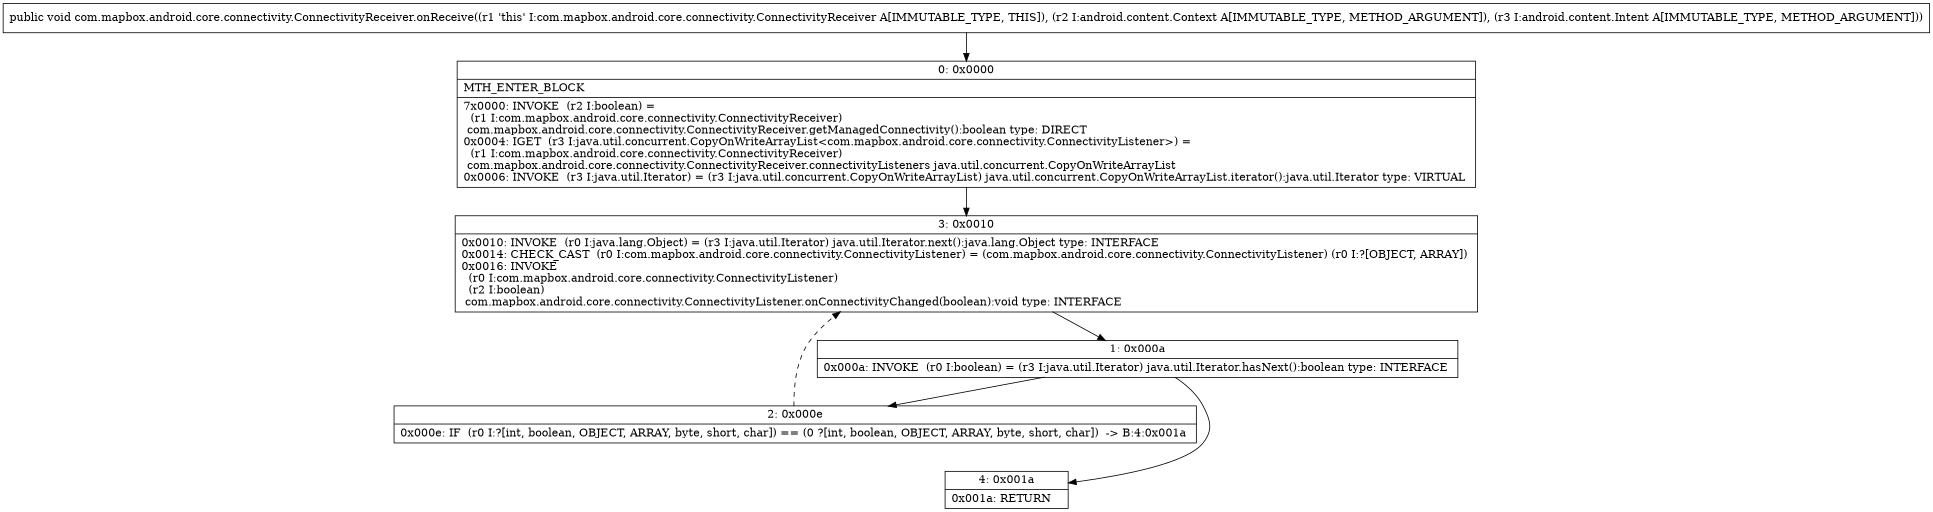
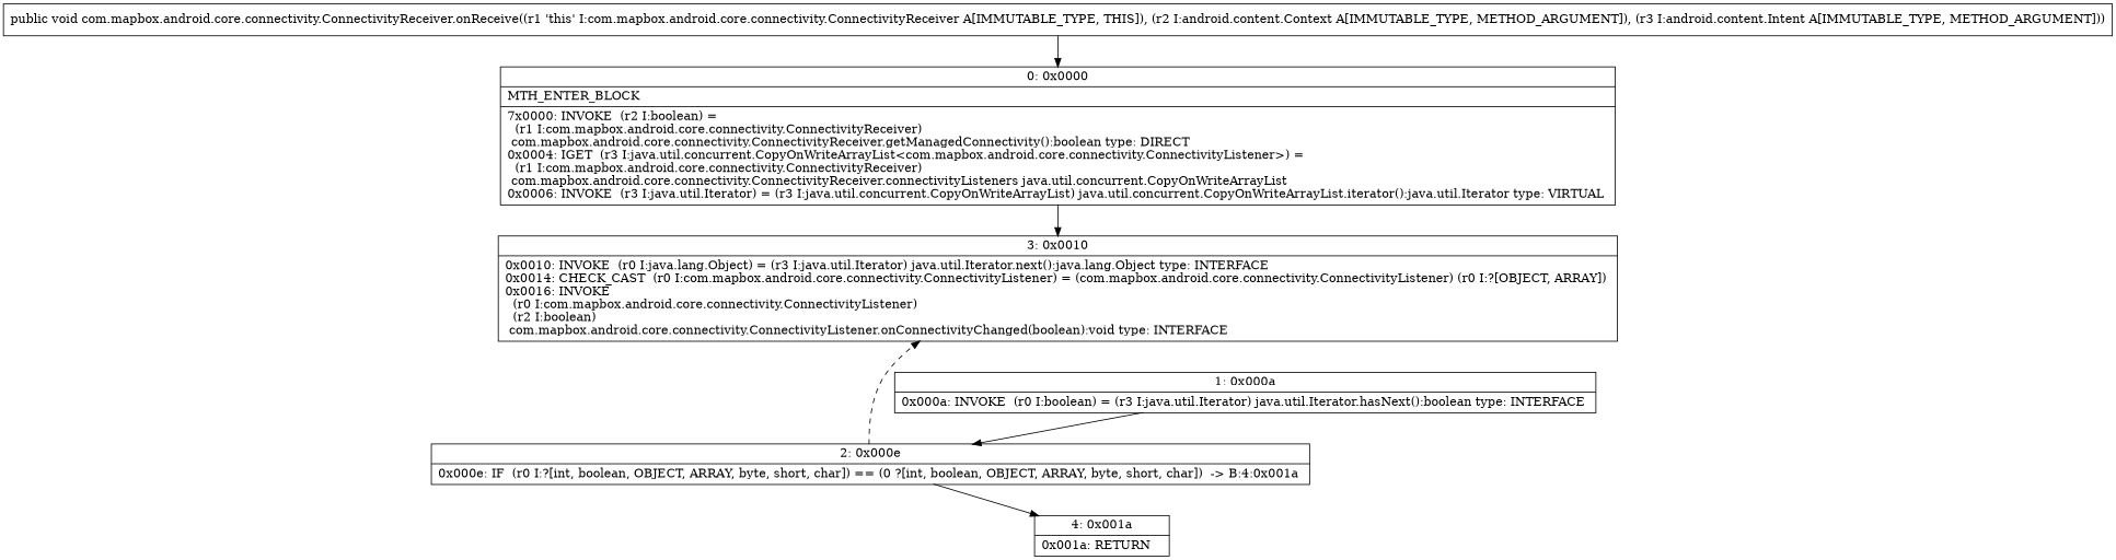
  digraph {
    node [shape=record]
    n1 [label="{0\:\ 0x0000|MTH_ENTER_BLOCK\l|7x0000: INVOKE  (r2 I:boolean) = \l  (r1 I:com.mapbox.android.core.connectivity.ConnectivityReceiver)\l com.mapbox.android.core.connectivity.ConnectivityReceiver.getManagedConnectivity():boolean type: DIRECT \l0x0004: IGET  (r3 I:java.util.concurrent.CopyOnWriteArrayList\<com.mapbox.android.core.connectivity.ConnectivityListener\>) = \l  (r1 I:com.mapbox.android.core.connectivity.ConnectivityReceiver)\l com.mapbox.android.core.connectivity.ConnectivityReceiver.connectivityListeners java.util.concurrent.CopyOnWriteArrayList \l0x0006: INVOKE  (r3 I:java.util.Iterator) = (r3 I:java.util.concurrent.CopyOnWriteArrayList) java.util.concurrent.CopyOnWriteArrayList.iterator():java.util.Iterator type: VIRTUAL \l}"]
    n2 [label="{3\:\ 0x0010|0x0010: INVOKE  (r0 I:java.lang.Object) = (r3 I:java.util.Iterator) java.util.Iterator.next():java.lang.Object type: INTERFACE \l0x0014: CHECK_CAST  (r0 I:com.mapbox.android.core.connectivity.ConnectivityListener) = (com.mapbox.android.core.connectivity.ConnectivityListener) (r0 I:?[OBJECT, ARRAY]) \l0x0016: INVOKE  \l  (r0 I:com.mapbox.android.core.connectivity.ConnectivityListener)\l  (r2 I:boolean)\l com.mapbox.android.core.connectivity.ConnectivityListener.onConnectivityChanged(boolean):void type: INTERFACE \l}"]
    n3 [label="{1\:\ 0x000a|0x000a: INVOKE  (r0 I:boolean) = (r3 I:java.util.Iterator) java.util.Iterator.hasNext():boolean type: INTERFACE \l}"]
    n4 [label="{2\:\ 0x000e|0x000e: IF  (r0 I:?[int, boolean, OBJECT, ARRAY, byte, short, char]) == (0 ?[int, boolean, OBJECT, ARRAY, byte, short, char])  \-\> B:4:0x001a \l}"]
    n5 [label="{4\:\ 0x001a|0x001a: RETURN   \l}"]
    n6 [label="{public void com.mapbox.android.core.connectivity.ConnectivityReceiver.onReceive((r1 'this' I:com.mapbox.android.core.connectivity.ConnectivityReceiver A[IMMUTABLE_TYPE, THIS]), (r2 I:android.content.Context A[IMMUTABLE_TYPE, METHOD_ARGUMENT]), (r3 I:android.content.Intent A[IMMUTABLE_TYPE, METHOD_ARGUMENT])) }"]
    n1 -> n2
-   n2 -> n3
    n3 -> n4
    n4 -> n2 [style=dashed]
-   n3 -> n5
+   n4 -> n5
    n6 -> n1
  }
